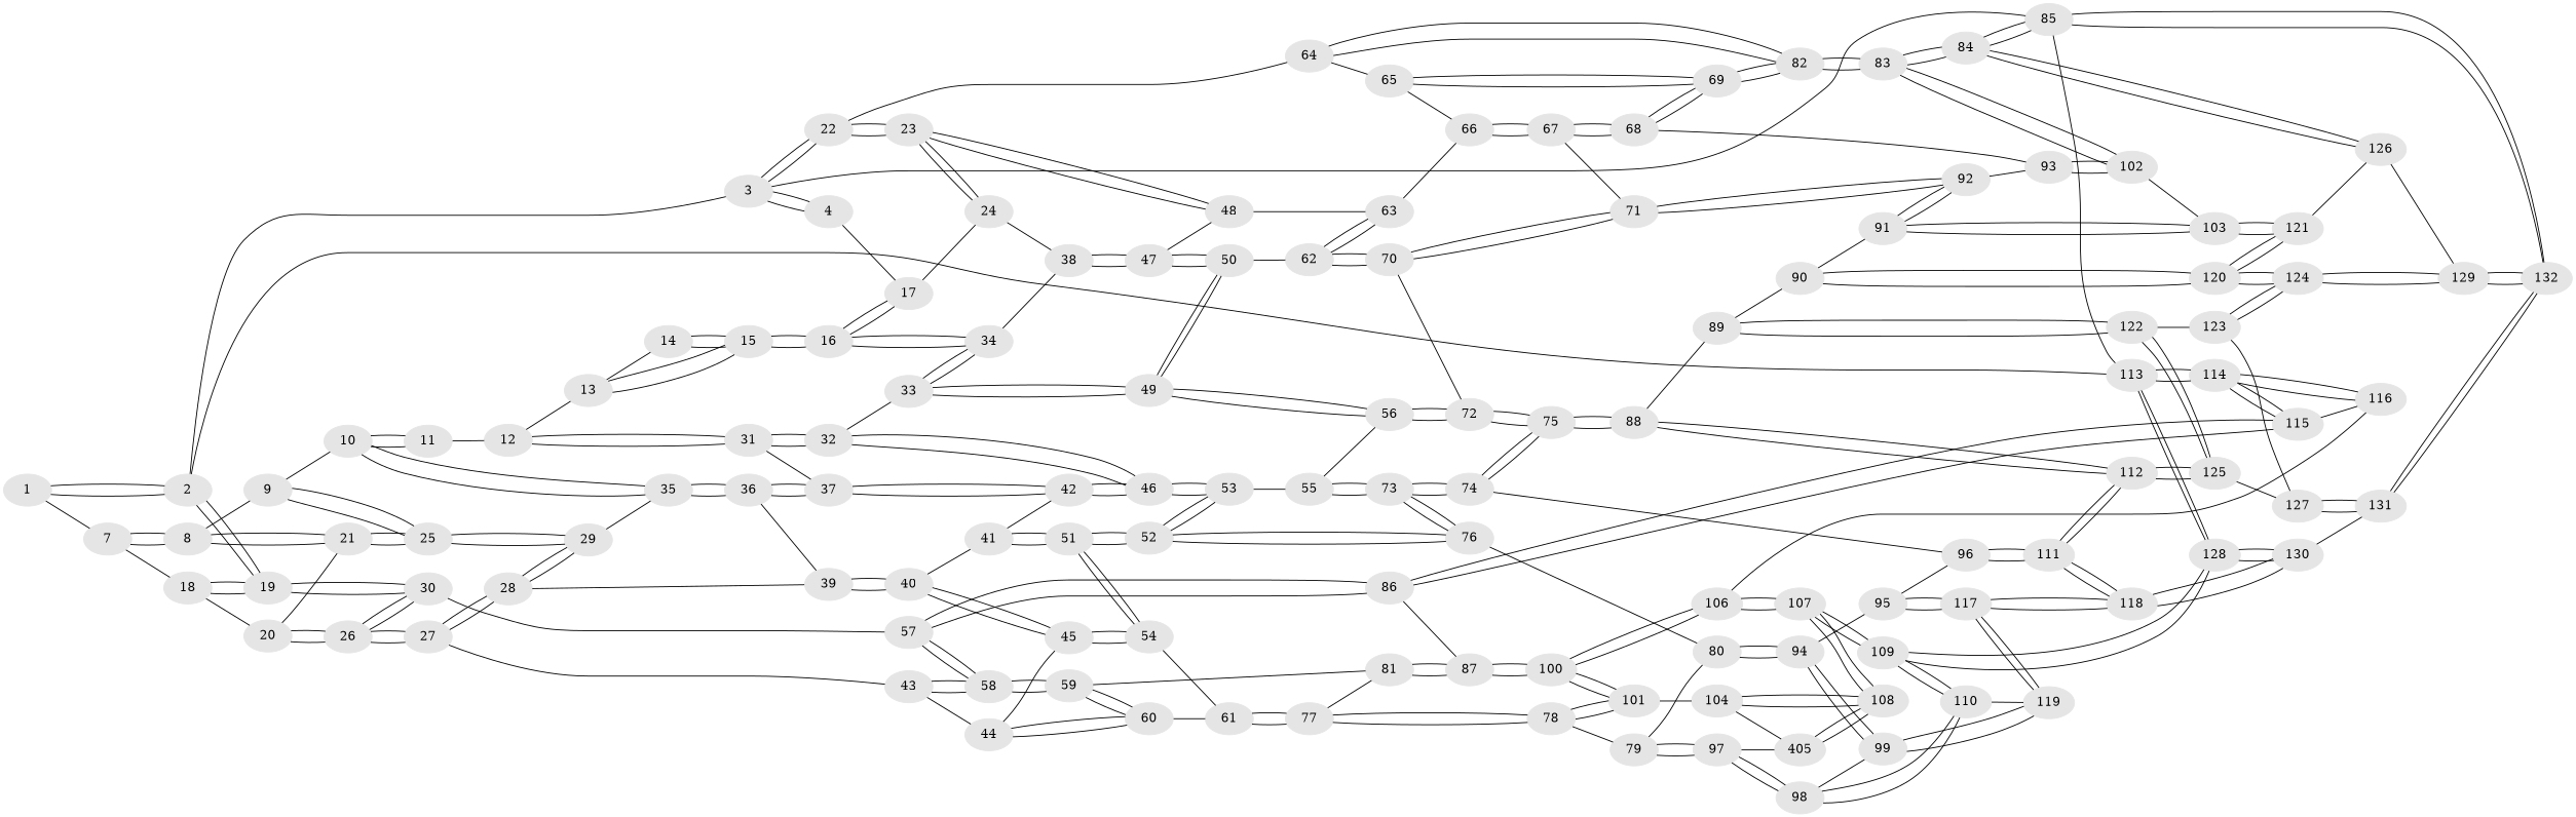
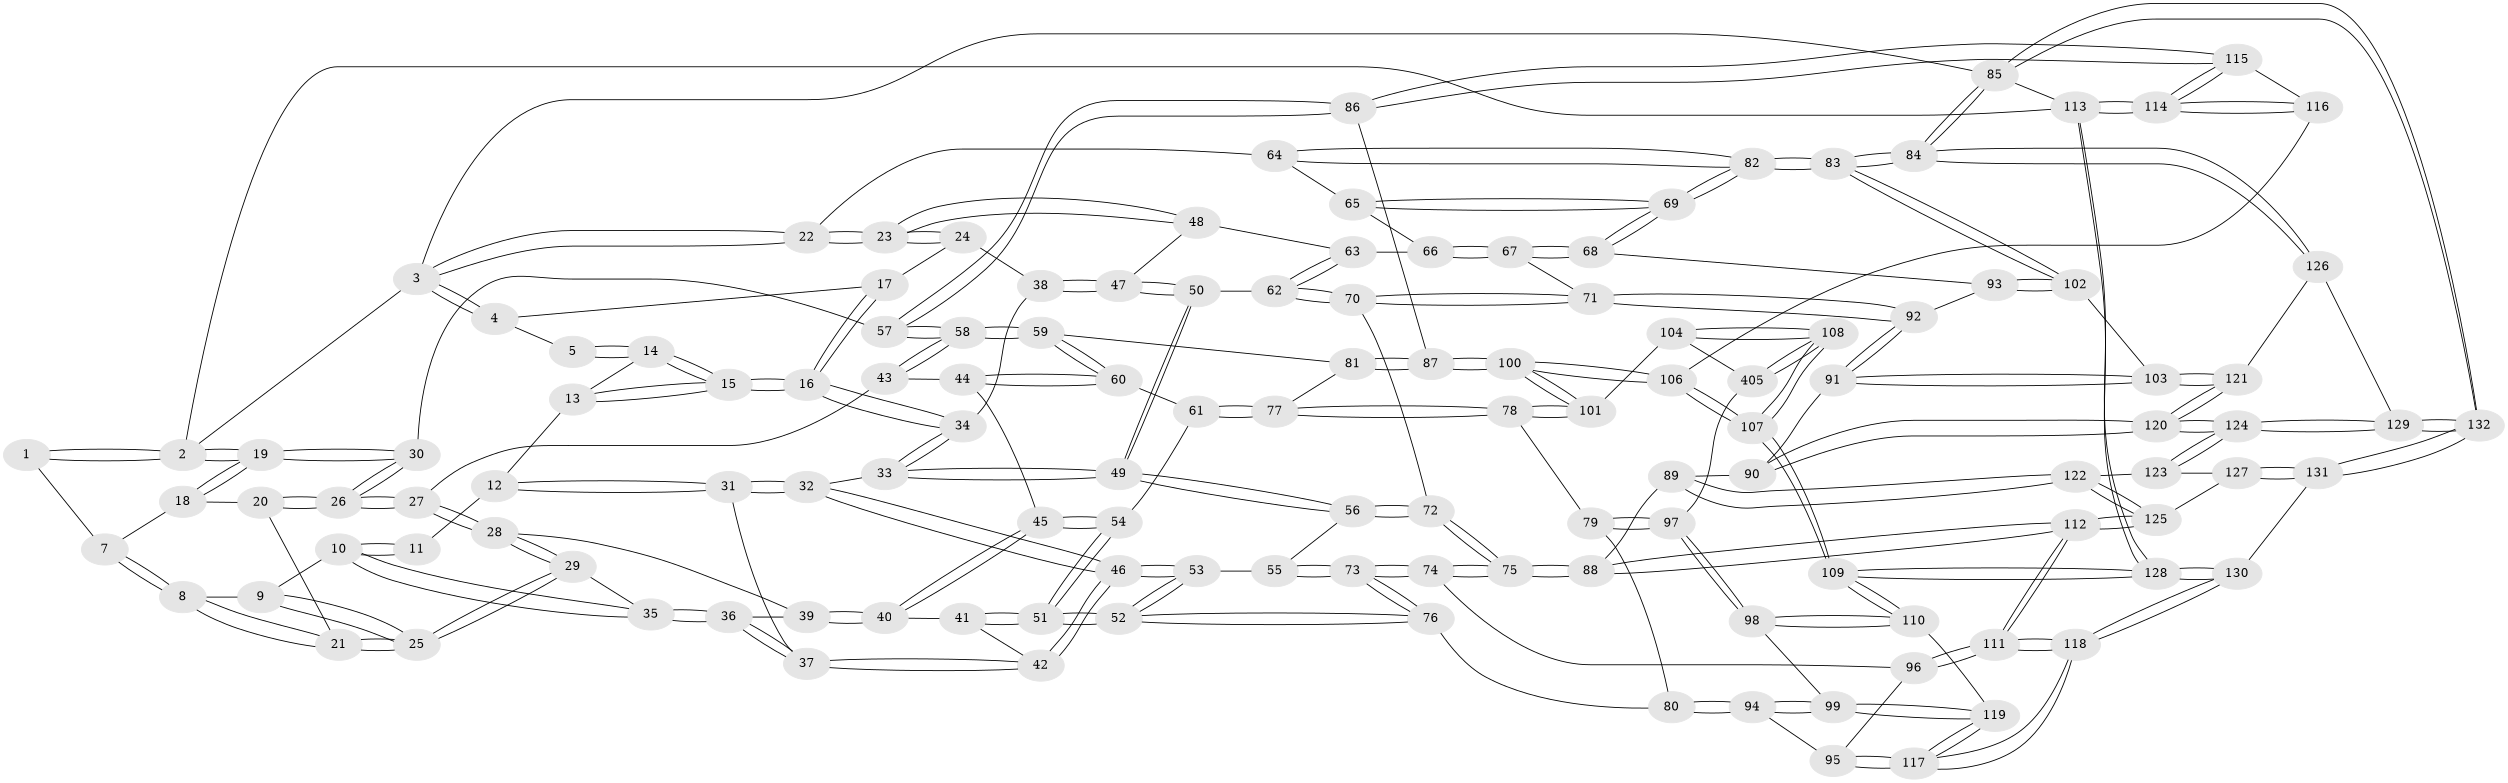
  graph {
    rankdir=LR
    node [color=gray90 style=filled]
    1
    2
    7
    3
    19
    113
    8
    18
    4
    22
    85
    30
    128
    114
+   5
    17
    23
    64
    132
    14
    24
    15
    11
    12
    9
    21
    20
    10
    25
    35
    29
    36
    13
    31
    32
    37
    16
    34
    38
    26
    57
    27
    48
    65
    82
    63
    47
    28
    43
    39
    44
    58
    40
    86
    33
    46
    42
    49
    53
    50
    56
    41
    45
    51
    54
    52
    60
    59
    61
    55
    62
    66
    72
    70
    76
    80
    73
    77
    74
    75
    87
    115
    81
    78
    71
    67
    69
    83
    68
    93
    92
    102
    88
    96
    111
    89
    112
    94
    79
    101
    97
    104
    98
    n104 [label=405]
    95
    99
    100
    84
    126
    103
    129
    116
    106
    90
    122
    125
    91
    120
    123
    121
    124
    117
    119
    118
    110
    108
    107
    109
    130
    127
    131
    1 -- 2
    1 -- 2
    1 -- 7
    2 -- 3
    2 -- 19
    2 -- 19
    2 -- 113
    7 -- 8
    7 -- 8
    7 -- 18
    3 -- 4
    3 -- 4
    3 -- 22
    3 -- 22
    3 -- 85
    19 -- 30
    19 -- 30
    113 -- 128
    113 -- 128
    113 -- 114
    113 -- 114
    8 -- 9
    8 -- 21
    8 -- 21
    18 -- 19
    18 -- 19
    18 -- 20
+   4 -- 5
    4 -- 17
    22 -- 23
    22 -- 23
    22 -- 64
    85 -- 113
    85 -- 132
    85 -- 132
    30 -- 57
    128 -- 130
    128 -- 130
    114 -- 115
    114 -- 115
    114 -- 116
    114 -- 116
+   5 -- 14
+   5 -- 14
    17 -- 24
    23 -- 24
    23 -- 24
    23 -- 48
    23 -- 48
    64 -- 65
    64 -- 82
    64 -- 82
    14 -- 15
    14 -- 15
    24 -- 38
    15 -- 16
    15 -- 16
    11 -- 12
    12 -- 13
    12 -- 31
    12 -- 31
    9 -- 10
    9 -- 25
    9 -- 25
    21 -- 25
    21 -- 25
    20 -- 21
    20 -- 26
    20 -- 26
    10 -- 11
    10 -- 11
    10 -- 35
    10 -- 35
    25 -- 29
    25 -- 29
    35 -- 36
    35 -- 36
    29 -- 35
    36 -- 37
    36 -- 37
    36 -- 39
    13 -- 14
    13 -- 15
    13 -- 15
    31 -- 32
    31 -- 32
    31 -- 37
    32 -- 33
    32 -- 46
    32 -- 46
    37 -- 42
    37 -- 42
    16 -- 17
    16 -- 17
    16 -- 34
    16 -- 34
    34 -- 38
    38 -- 47
    38 -- 47
    26 -- 30
    26 -- 30
    26 -- 27
    26 -- 27
    57 -- 58
    57 -- 58
    57 -- 86
    57 -- 86
    27 -- 28
    27 -- 28
    27 -- 43
    48 -- 63
    65 -- 66
    65 -- 69
    65 -- 69
    82 -- 83
    82 -- 83
    63 -- 66
    47 -- 48
    47 -- 50
    47 -- 50
    28 -- 29
    28 -- 29
    28 -- 39
    43 -- 44
    43 -- 58
    43 -- 58
    39 -- 40
    39 -- 40
    44 -- 45
    44 -- 60
    44 -- 60
    58 -- 59
    58 -- 59
    40 -- 41
    40 -- 45
    40 -- 45
    86 -- 87
    86 -- 115
    86 -- 115
    33 -- 34
    33 -- 34
    33 -- 49
    33 -- 49
    46 -- 53
    46 -- 53
    42 -- 46
    42 -- 46
    49 -- 50
    49 -- 50
    49 -- 56
    49 -- 56
    53 -- 55
    50 -- 62
    56 -- 72
    56 -- 72
    41 -- 42
    41 -- 51
    41 -- 51
    45 -- 54
    45 -- 54
    51 -- 54
    51 -- 54
    51 -- 52
    51 -- 52
    54 -- 61
    52 -- 53
    52 -- 53
    52 -- 76
    52 -- 76
    60 -- 61
    59 -- 60
    59 -- 60
    59 -- 81
    61 -- 77
    61 -- 77
    55 -- 56
    55 -- 73
    55 -- 73
    62 -- 63
    62 -- 63
    62 -- 70
    62 -- 70
    66 -- 67
    66 -- 67
    72 -- 75
    72 -- 75
    70 -- 72
    70 -- 71
    70 -- 71
    76 -- 80
    80 -- 94
    80 -- 94
    73 -- 76
    73 -- 76
    73 -- 74
    73 -- 74
    77 -- 81
    77 -- 78
    77 -- 78
    74 -- 75
    74 -- 75
    74 -- 96
    75 -- 88
    75 -- 88
    87 -- 100
    87 -- 100
    115 -- 116
    81 -- 87
    81 -- 87
    78 -- 79
    78 -- 101
    78 -- 101
    71 -- 92
    71 -- 92
    67 -- 71
    67 -- 68
    67 -- 68
    69 -- 82
    69 -- 82
    83 -- 102
    83 -- 102
    83 -- 84
    83 -- 84
    68 -- 69
    68 -- 69
    68 -- 93
    93 -- 102
    93 -- 102
    92 -- 93
    102 -- 103
    88 -- 89
    88 -- 112
    88 -- 112
    96 -- 111
    96 -- 111
    111 -- 112
    111 -- 112
    111 -- 118
    111 -- 118
    89 -- 90
    89 -- 122
    89 -- 122
    112 -- 125
    112 -- 125
    94 -- 95
    94 -- 99
    94 -- 99
    79 -- 80
    79 -- 97
    79 -- 97
    101 -- 104
    97 -- 98
    97 -- 98
    97 -- n104
    104 -- n104
    104 -- 108
    104 -- 108
    98 -- 99
    98 -- 110
    98 -- 110
    n104 -- 108
    n104 -- 108
    95 -- 96
    95 -- 117
    95 -- 117
    99 -- 119
    99 -- 119
    100 -- 101
    100 -- 101
    100 -- 106
    100 -- 106
    84 -- 85
    84 -- 85
    84 -- 126
    84 -- 126
    126 -- 129
    103 -- 121
    103 -- 121
    129 -- 132
    129 -- 132
    106 -- 116
    106 -- 107
    106 -- 107
    90 -- 91
    90 -- 120
    90 -- 120
    122 -- 125
    122 -- 125
    122 -- 123
    125 -- 127
    91 -- 92
    91 -- 92
    91 -- 103
    91 -- 103
    120 -- 121
    120 -- 121
    120 -- 124
    120 -- 124
    123 -- 124
    123 -- 124
    123 -- 127
    121 -- 126
    124 -- 129
    124 -- 129
    117 -- 119
    117 -- 119
    117 -- 118
    117 -- 118
    118 -- 130
    118 -- 130
    110 -- 119
    107 -- 108
    107 -- 108
    107 -- 109
    107 -- 109
    109 -- 128
    109 -- 128
    109 -- 110
    109 -- 110
    130 -- 131
    127 -- 131
    127 -- 131
    131 -- 132
    131 -- 132
  }
